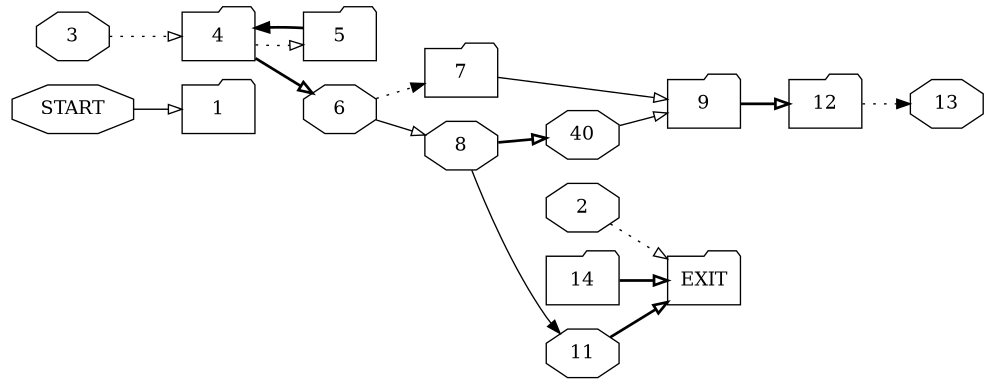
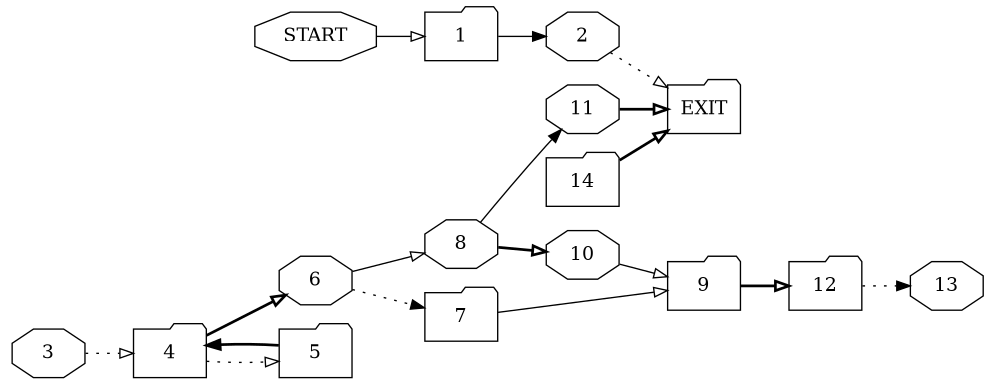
  digraph {
    rankdir=LR
    node [shape=octagon]
    edge [arrowhead=onormal style=solid]
    n1 [label=START]
    1 [shape=folder]
    2
    n4 [label=EXIT shape=folder]
    3
    4 [shape=folder]
    5 [shape=folder]
    6
    7 [shape=folder]
    8
    9 [shape=folder]
-   10 [label=40]
+   10
    11
    12 [shape=folder]
    13
    14 [shape=folder]
    n1 -> 1
+   1 -> 2 [arrowhead=normal]
    2 -> n4 [style=dotted]
    3 -> 4 [style=dotted]
    4 -> 5 [style=dotted]
    4 -> 6 [style=bold]
    5 -> 4 [arrowhead=normal style=bold]
    6 -> 7 [arrowhead=normal style=dotted]
    6 -> 8
    7 -> 9
    8 -> 10 [style=bold]
    8 -> 11 [arrowhead=normal]
    9 -> 12 [style=bold]
    10 -> 9
    11 -> n4 [style=bold]
    12 -> 13 [arrowhead=normal style=dotted]
    14 -> n4 [style=bold]
  }
